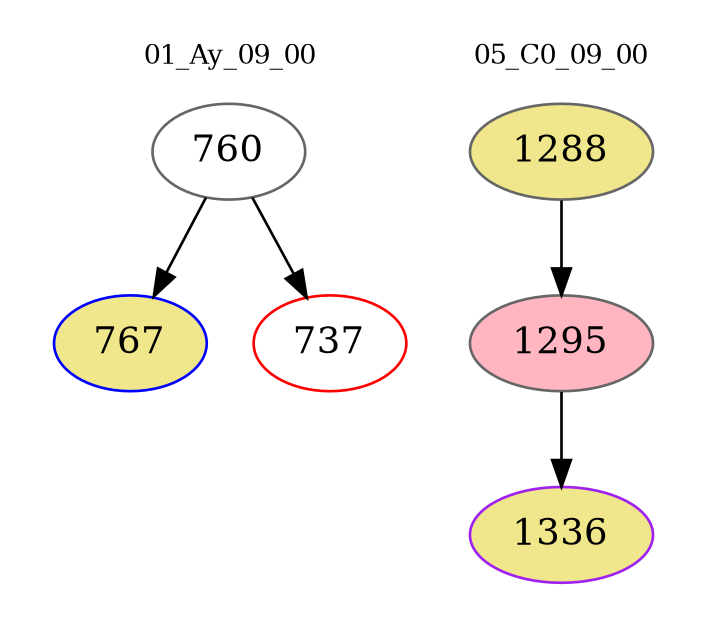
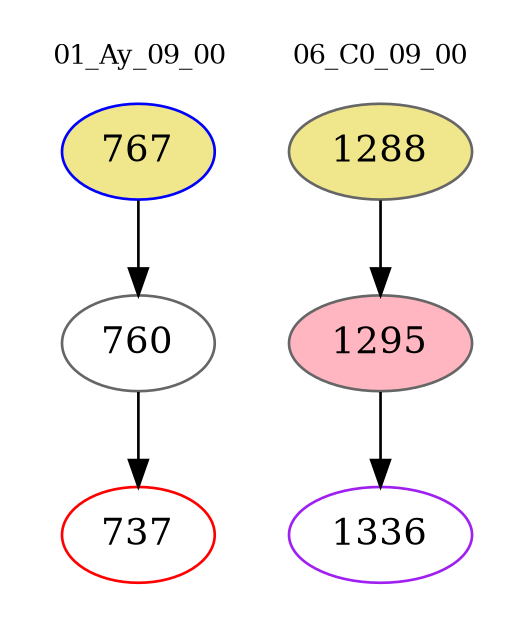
  digraph {
    node [color=gray40 fillcolor=khaki style=filled]
    edge [color=black]
    n1 [color=blue label=767]
    n2 [fillcolor=white label=760]
    n3 [color=red fillcolor=white label=737]
    n4 [label=1288]
    n5 [fillcolor=lightpink label=1295]
-   n6 [color=purple label=1336]
+   n6 [color=purple fillcolor=white label=1336]
    subgraph cluster_1 {
      color=white
      fontsize=10
      label="01_Ay_09_00"
      n1
      n2
      n3
    }
    subgraph cluster_2 {
      color=white
      fontsize=10
-     label="05_C0_09_00"
+     label="06_C0_09_00"
      n4
      n5
      n6
    }
-   n2 -> n1
+   n1 -> n2
    n2 -> n3
    n4 -> n5
    n5 -> n6
  }
